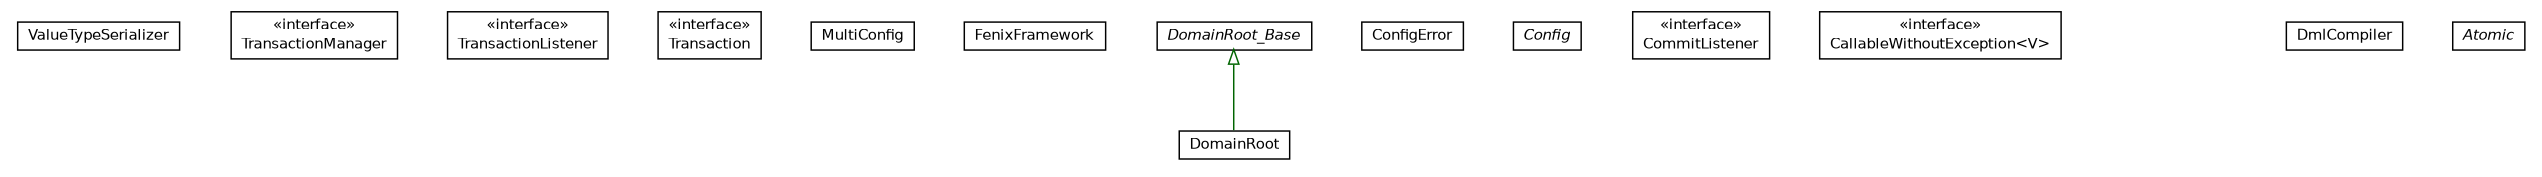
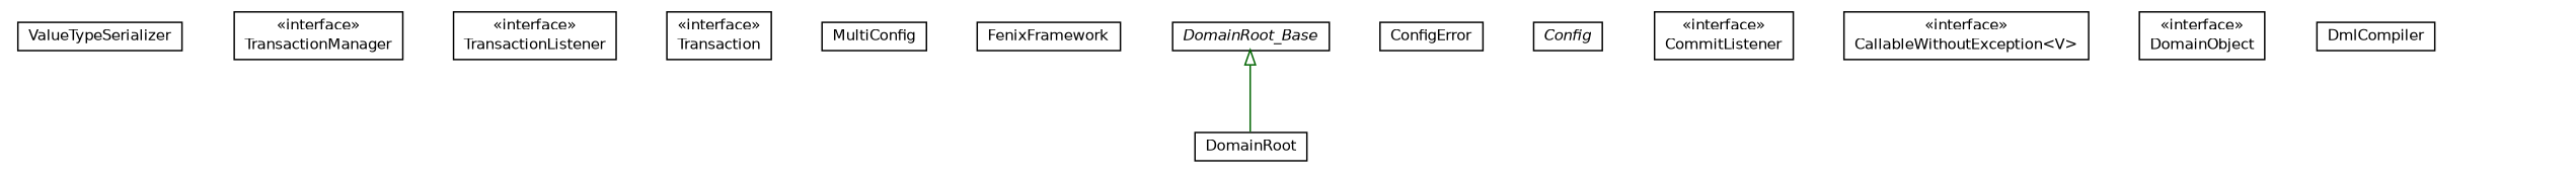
  digraph {
    nodesep=0.25
    ranksep=0.5
    node [fontcolor=black fontname=Helvetica fontsize=10.0 shape=plaintext]
    n1 [label=<<table title="pt.ist.fenixframework.ValueTypeSerializer" border="0" cellborder="1" cellspacing="0" cellpadding="2" port="p" href="./ValueTypeSerializer.html"> 		<tr><td><table border="0" cellspacing="0" cellpadding="1"> <tr><td align="center" balign="center"> ValueTypeSerializer </td></tr> 		</table></td></tr> 		</table>>]
    n2 [label=<<table title="pt.ist.fenixframework.TransactionManager" border="0" cellborder="1" cellspacing="0" cellpadding="2" port="p" href="./TransactionManager.html"> 		<tr><td><table border="0" cellspacing="0" cellpadding="1"> <tr><td align="center" balign="center"> &#171;interface&#187; </td></tr> <tr><td align="center" balign="center"> TransactionManager </td></tr> 		</table></td></tr> 		</table>>]
    n3 [label=<<table title="pt.ist.fenixframework.TransactionListener" border="0" cellborder="1" cellspacing="0" cellpadding="2" port="p" href="./TransactionListener.html"> 		<tr><td><table border="0" cellspacing="0" cellpadding="1"> <tr><td align="center" balign="center"> &#171;interface&#187; </td></tr> <tr><td align="center" balign="center"> TransactionListener </td></tr> 		</table></td></tr> 		</table>>]
    n4 [label=<<table title="pt.ist.fenixframework.Transaction" border="0" cellborder="1" cellspacing="0" cellpadding="2" port="p" href="./Transaction.html"> 		<tr><td><table border="0" cellspacing="0" cellpadding="1"> <tr><td align="center" balign="center"> &#171;interface&#187; </td></tr> <tr><td align="center" balign="center"> Transaction </td></tr> 		</table></td></tr> 		</table>>]
    n5 [label=<<table title="pt.ist.fenixframework.MultiConfig" border="0" cellborder="1" cellspacing="0" cellpadding="2" port="p" href="./MultiConfig.html"> 		<tr><td><table border="0" cellspacing="0" cellpadding="1"> <tr><td align="center" balign="center"> MultiConfig </td></tr> 		</table></td></tr> 		</table>>]
    n6 [label=<<table title="pt.ist.fenixframework.FenixFramework" border="0" cellborder="1" cellspacing="0" cellpadding="2" port="p" href="./FenixFramework.html"> 		<tr><td><table border="0" cellspacing="0" cellpadding="1"> <tr><td align="center" balign="center"> FenixFramework </td></tr> 		</table></td></tr> 		</table>>]
    n7 [label=<<table title="pt.ist.fenixframework.DomainRoot_Base" border="0" cellborder="1" cellspacing="0" cellpadding="2" port="p" href="./DomainRoot_Base.html"> 		<tr><td><table border="0" cellspacing="0" cellpadding="1"> <tr><td align="center" balign="center"><font face="Helvetica-Oblique"> DomainRoot_Base </font></td></tr> 		</table></td></tr> 		</table>>]
    n8 [label=<<table title="pt.ist.fenixframework.DomainRoot" border="0" cellborder="1" cellspacing="0" cellpadding="2" port="p" href="./DomainRoot.html"> 		<tr><td><table border="0" cellspacing="0" cellpadding="1"> <tr><td align="center" balign="center"> DomainRoot </td></tr> 		</table></td></tr> 		</table>>]
    n9 [label=<<table title="pt.ist.fenixframework.ConfigError" border="0" cellborder="1" cellspacing="0" cellpadding="2" port="p" href="./ConfigError.html"> 		<tr><td><table border="0" cellspacing="0" cellpadding="1"> <tr><td align="center" balign="center"> ConfigError </td></tr> 		</table></td></tr> 		</table>>]
    n10 [label=<<table title="pt.ist.fenixframework.Config" border="0" cellborder="1" cellspacing="0" cellpadding="2" port="p" href="./Config.html"> 		<tr><td><table border="0" cellspacing="0" cellpadding="1"> <tr><td align="center" balign="center"><font face="Helvetica-Oblique"> Config </font></td></tr> 		</table></td></tr> 		</table>>]
    n11 [label=<<table title="pt.ist.fenixframework.CommitListener" border="0" cellborder="1" cellspacing="0" cellpadding="2" port="p" href="./CommitListener.html"> 		<tr><td><table border="0" cellspacing="0" cellpadding="1"> <tr><td align="center" balign="center"> &#171;interface&#187; </td></tr> <tr><td align="center" balign="center"> CommitListener </td></tr> 		</table></td></tr> 		</table>>]
    n12 [label=<<table title="pt.ist.fenixframework.CallableWithoutException" border="0" cellborder="1" cellspacing="0" cellpadding="2" port="p" href="./CallableWithoutException.html"> 		<tr><td><table border="0" cellspacing="0" cellpadding="1"> <tr><td align="center" balign="center"> &#171;interface&#187; </td></tr> <tr><td align="center" balign="center"> CallableWithoutException&lt;V&gt; </td></tr> 		</table></td></tr> 		</table>>]
+   n13 [label=<<table title="pt.ist.fenixframework.DomainObject" border="0" cellborder="1" cellspacing="0" cellpadding="2" port="p" href="./DomainObject.html"> 		<tr><td><table border="0" cellspacing="0" cellpadding="1"> <tr><td align="center" balign="center"> &#171;interface&#187; </td></tr> <tr><td align="center" balign="center"> DomainObject </td></tr> 		</table></td></tr> 		</table>>]
    n14 [label=<<table title="pt.ist.fenixframework.DmlCompiler" border="0" cellborder="1" cellspacing="0" cellpadding="2" port="p" href="./DmlCompiler.html"> 		<tr><td><table border="0" cellspacing="0" cellpadding="1"> <tr><td align="center" balign="center"> DmlCompiler </td></tr> 		</table></td></tr> 		</table>>]
-   n15 [label=<<table title="pt.ist.fenixframework.Atomic" border="0" cellborder="1" cellspacing="0" cellpadding="2" port="p" href="./Atomic.html"> 		<tr><td><table border="0" cellspacing="0" cellpadding="1"> <tr><td align="center" balign="center"><font face="Helvetica-Oblique"> Atomic </font></td></tr> 		</table></td></tr> 		</table>>]
    n7 -> n8 [arrowtail=empty dir=back fontname=Helvetica fontsize=10 headport=p labelfontname=Helvetica labelfontsize=10 tailport=p color=darkgreen]
  }
